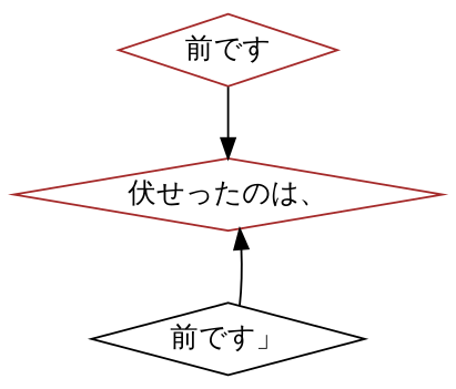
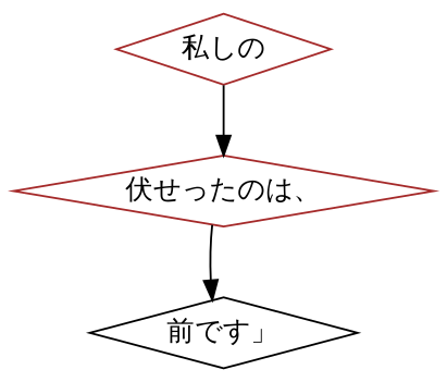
  digraph {
    node [color=brown shape=diamond]
    n1 [label="伏せったのは、"]
    n2 [color=black label="前です」"]
-   n3 [label="前です"]
-   n2 -> n1
+   n3 [label="私しの"]
+   n1 -> n2
    n3 -> n1
  }
